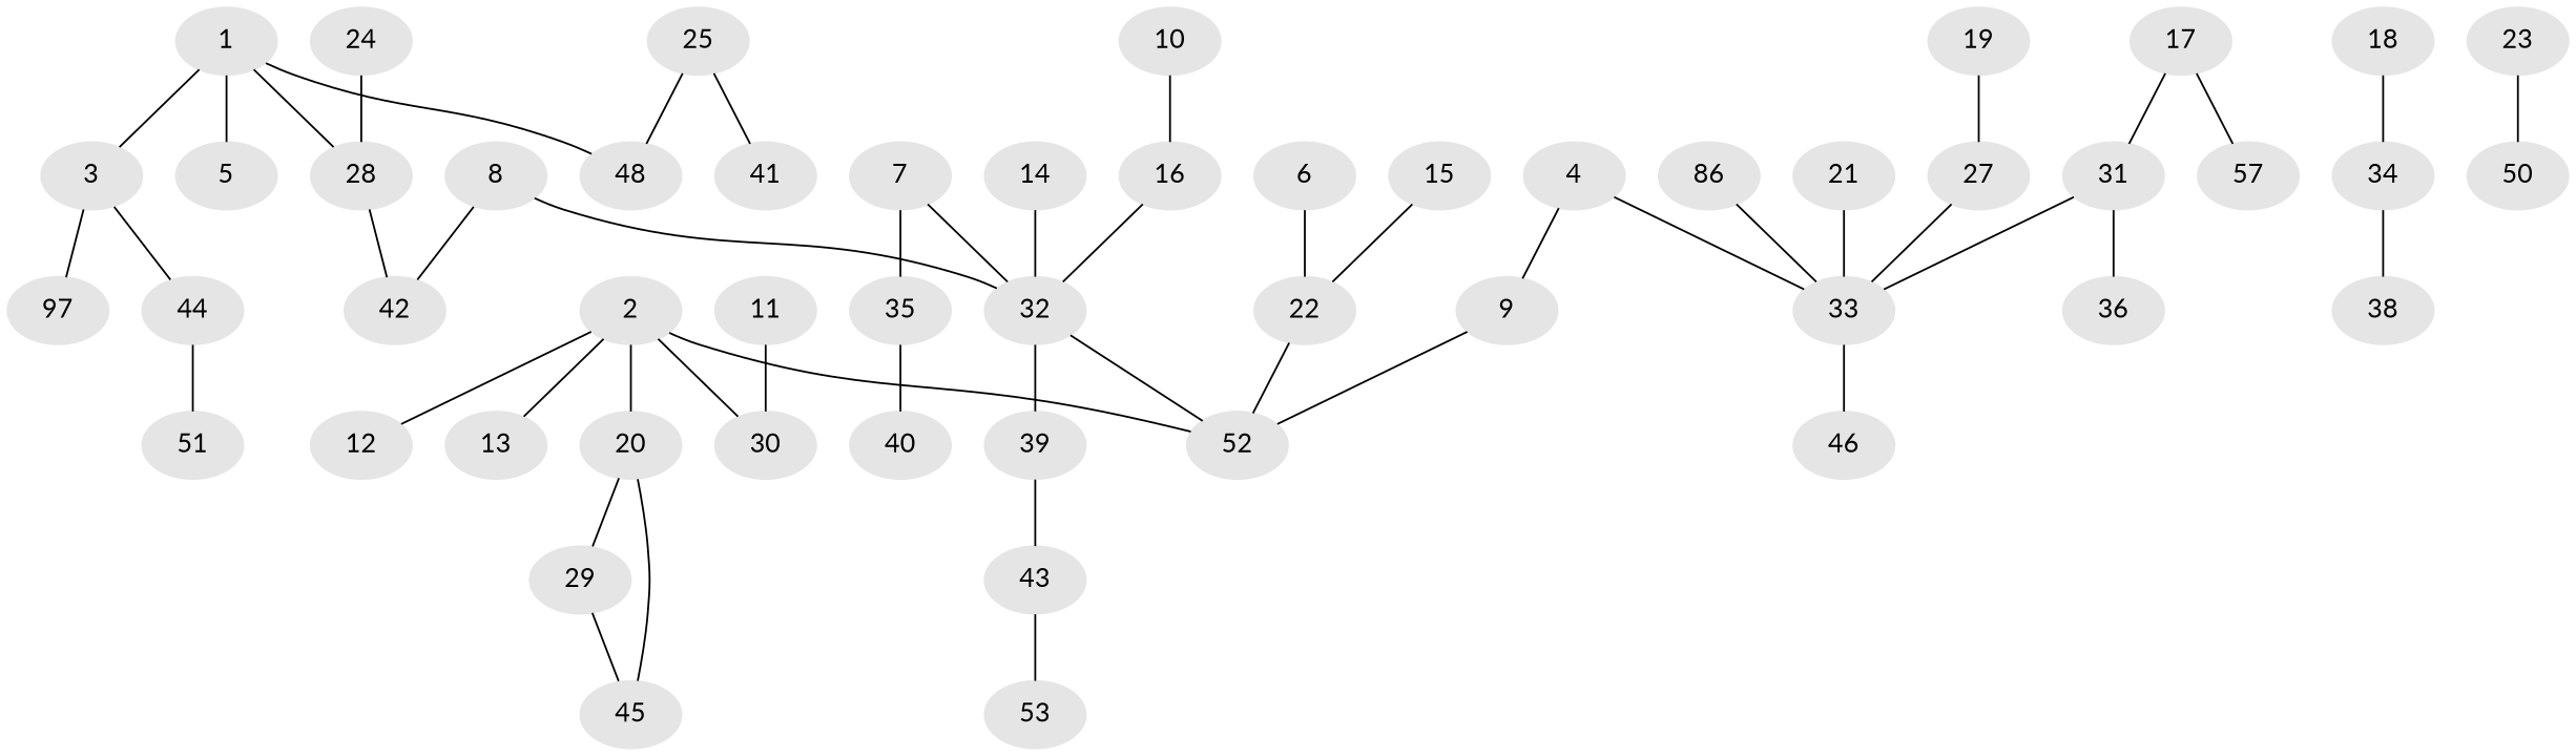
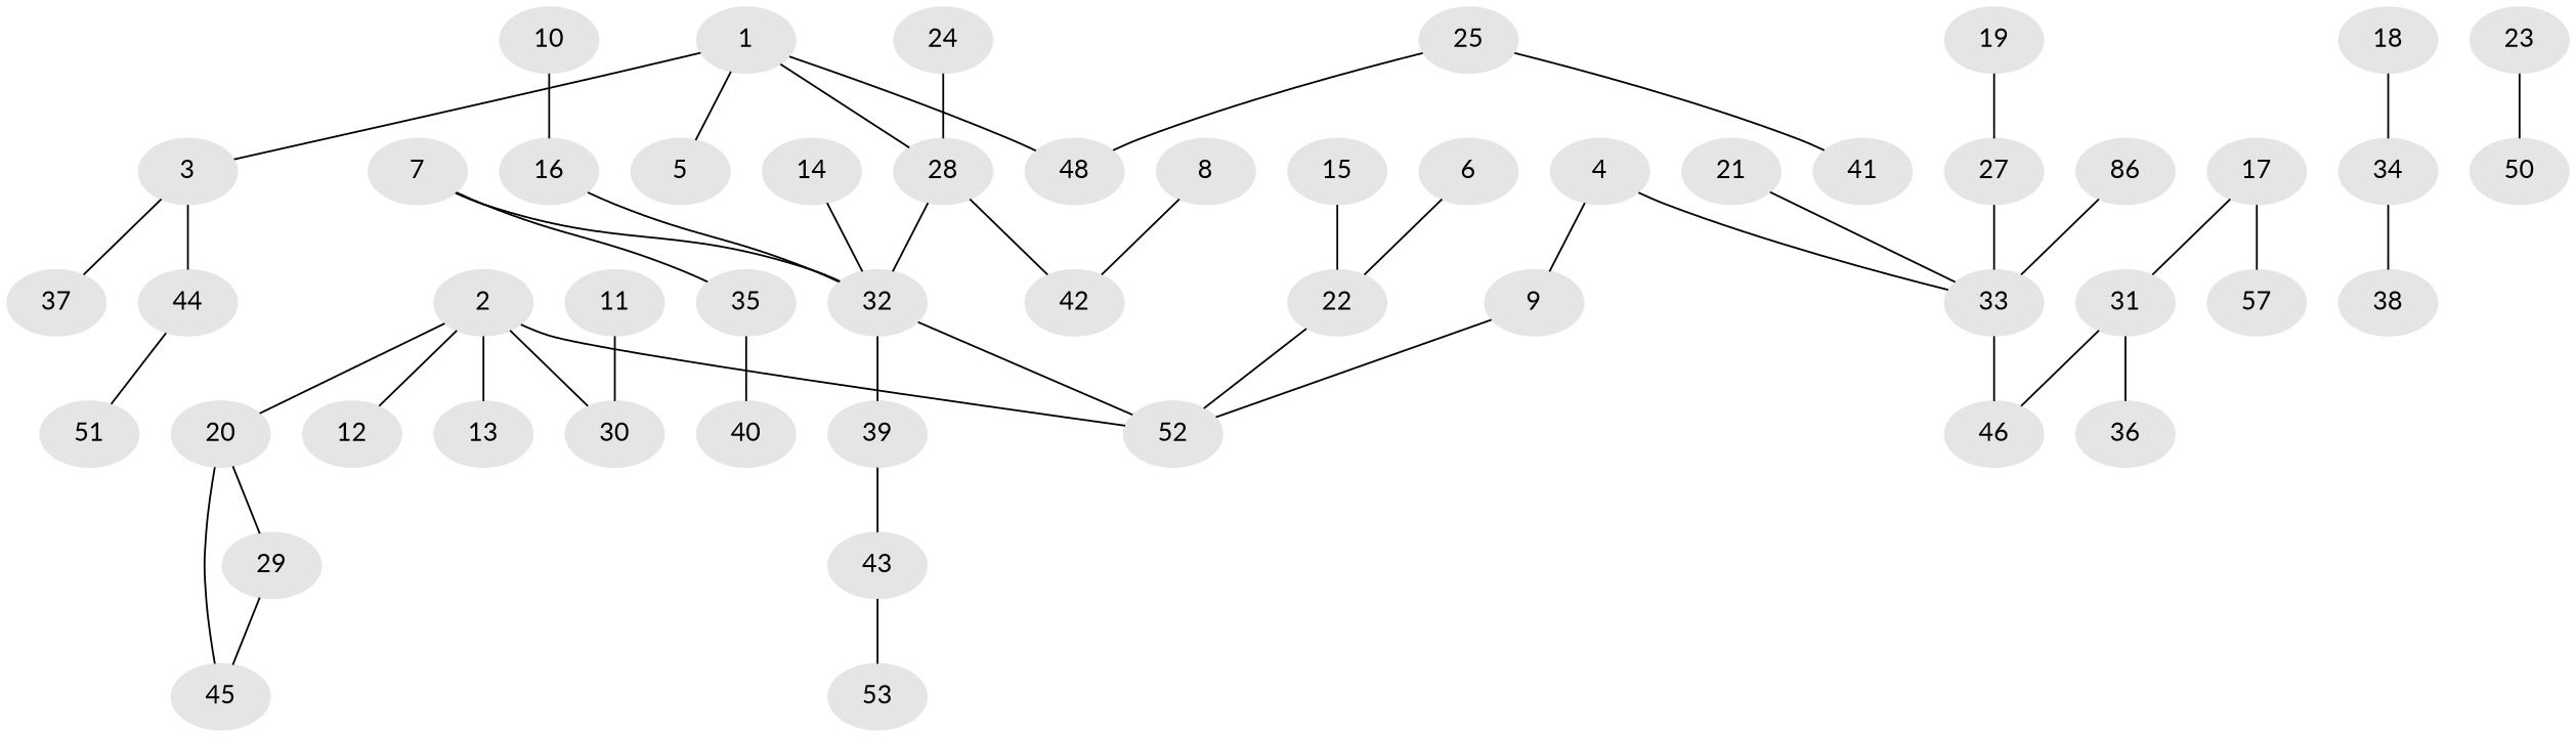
  graph {
    fontname=Lato
    node [color=gray90 fontname=Lato style=filled]
    edge [fontname=Lato weight=1.0]
    1
    3
    5
    28
    48
-   37 [label=97]
+   37
    44
    32
    42
    2
    12
    13
    20
    30
    52
    45
    29
    51
    4
    9
    33
    46
    6
    22
    7
    35
    39
    40
    8
    10
    16
    11
    14
    15
    17
    31
    n37 [label=57]
    36
    18
    34
    38
    19
    27
    23
    50
    21
    24
    25
    41
    n50 [label=86]
    43
    53
    1 -- 3
    1 -- 5
    1 -- 28
    1 -- 48
    3 -- 37
    3 -- 44
-   8 -- 32
+   28 -- 32
    28 -- 42
    44 -- 51
    32 -- 52
    32 -- 39
    2 -- 12
    2 -- 13
    2 -- 20
    2 -- 30
    2 -- 52
    20 -- 45
    20 -- 29
    29 -- 45
    4 -- 9
    4 -- 33
    9 -- 52
    33 -- 46
    6 -- 22
    22 -- 52
    7 -- 32
    7 -- 35
    35 -- 40
    39 -- 43
    8 -- 42
    10 -- 16
    16 -- 32
    11 -- 30
    14 -- 32
    15 -- 22
    17 -- 31
    17 -- n37
-   31 -- 33
+   31 -- 46
    31 -- 36
    18 -- 34
    34 -- 38
    19 -- 27
    27 -- 33
    23 -- 50
    21 -- 33
    24 -- 28
    25 -- 48
    25 -- 41
    n50 -- 33
    43 -- 53
  }
